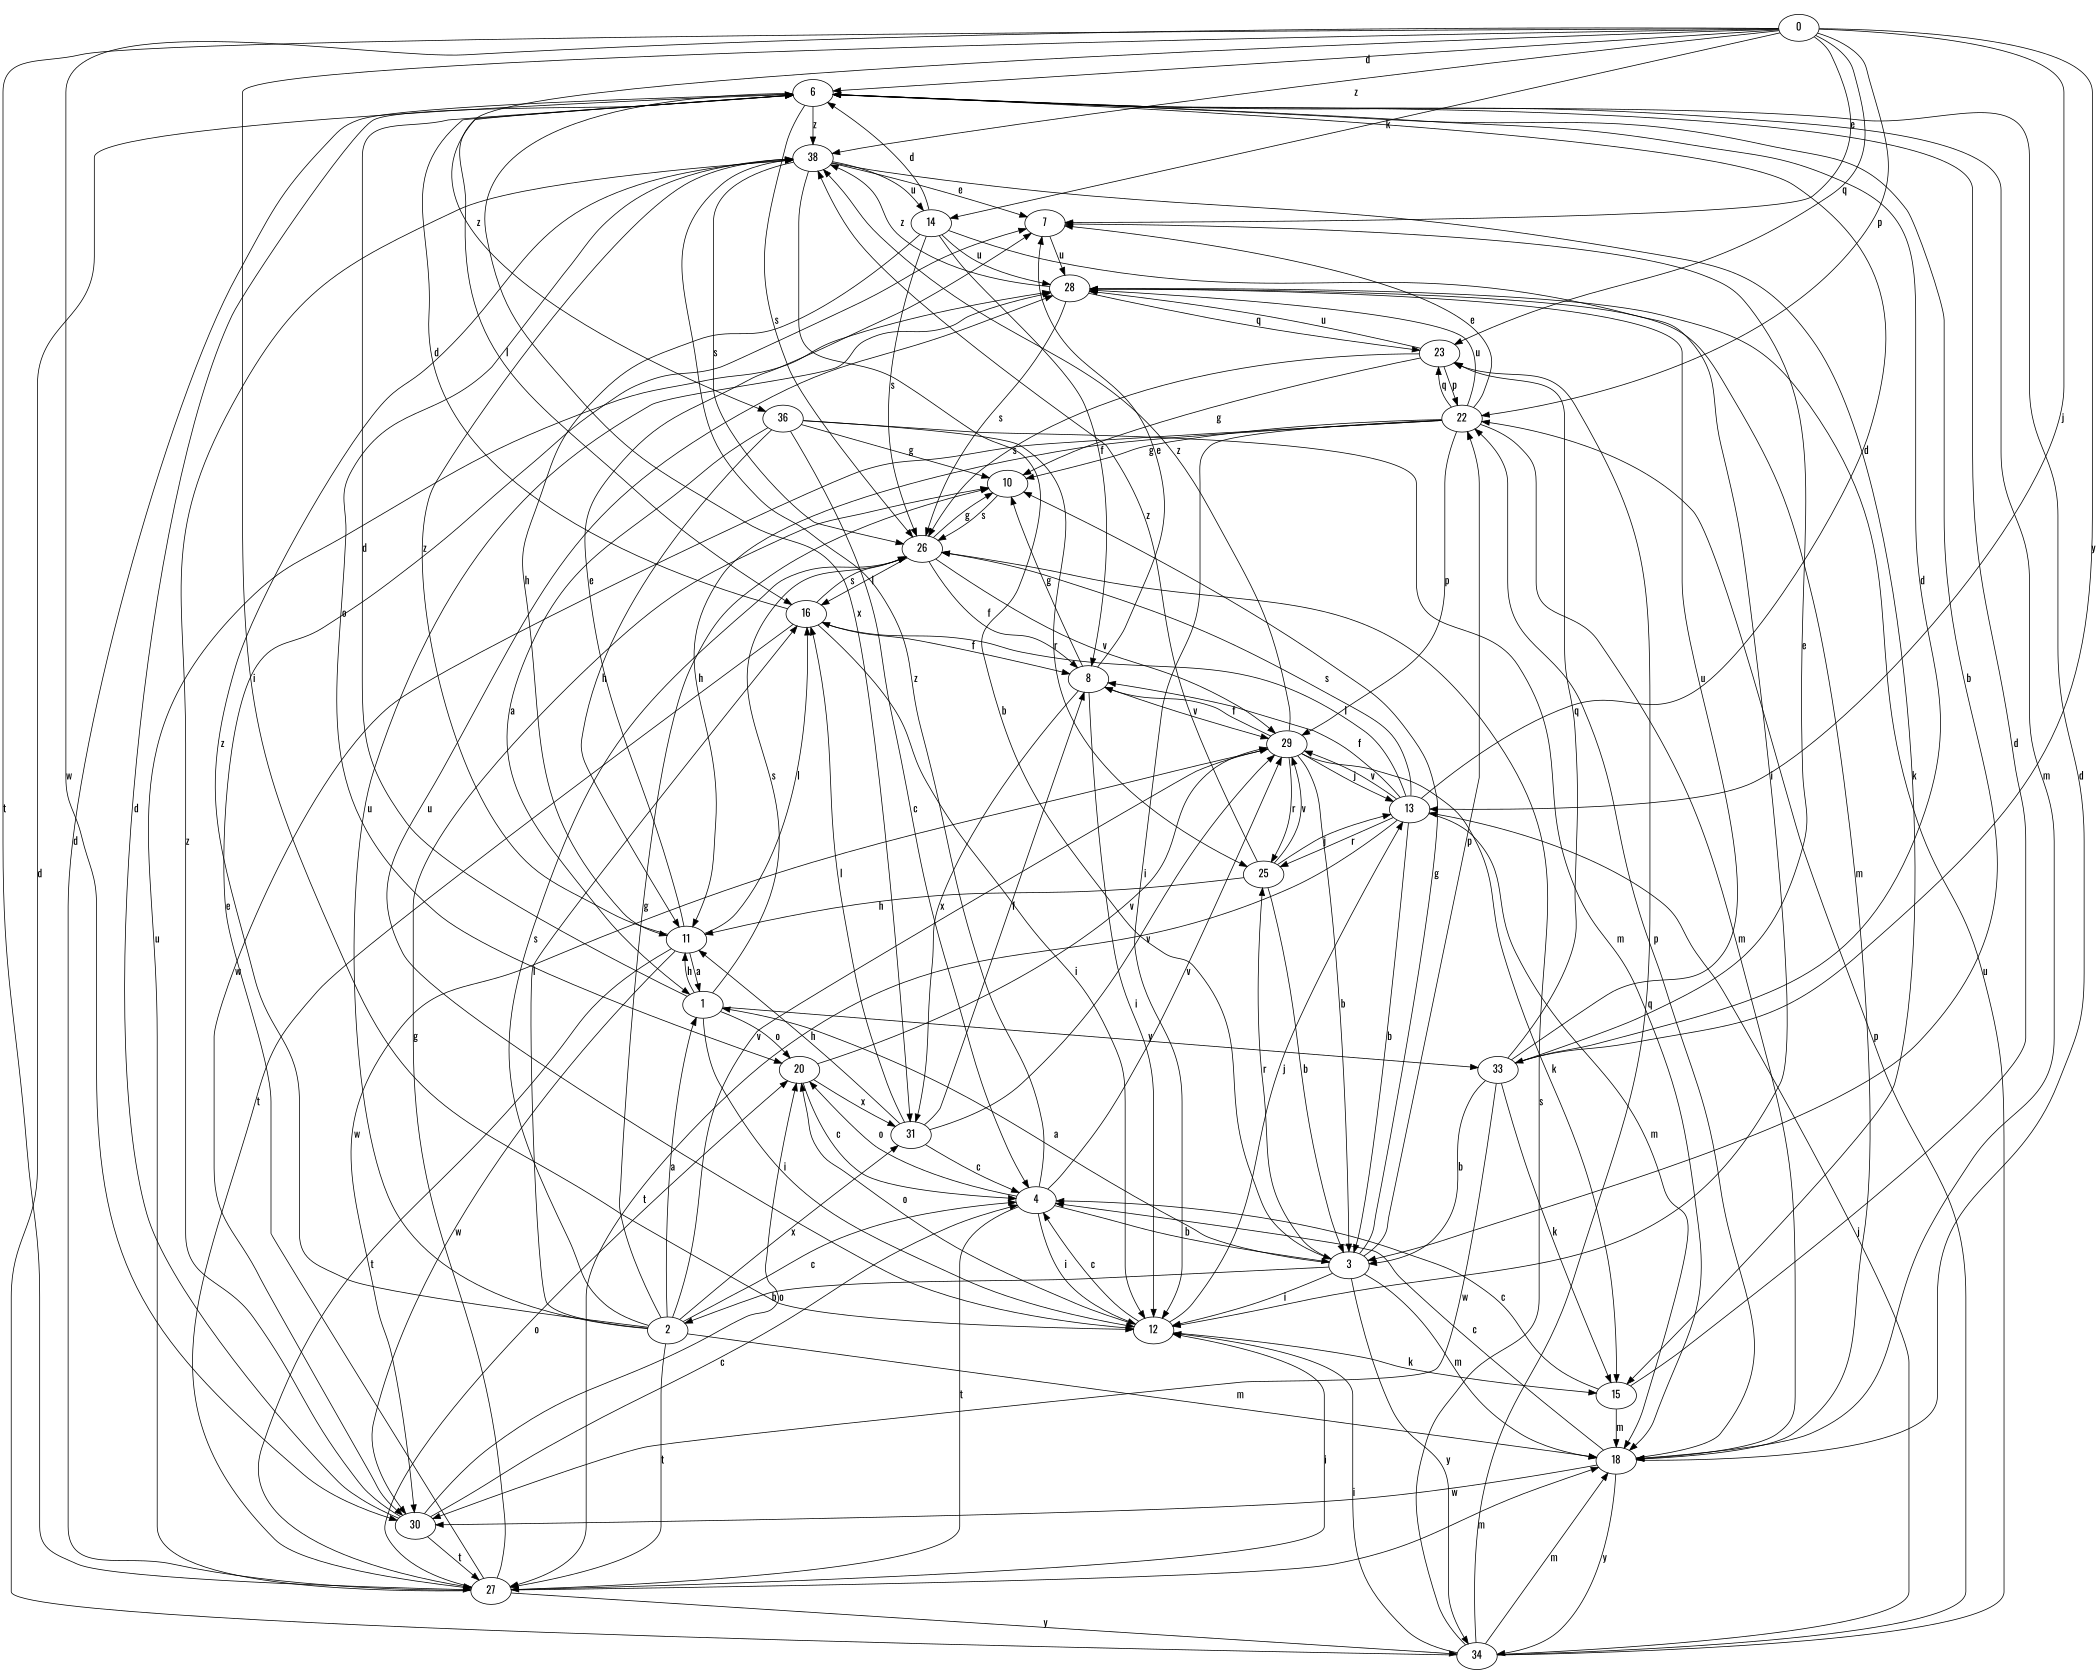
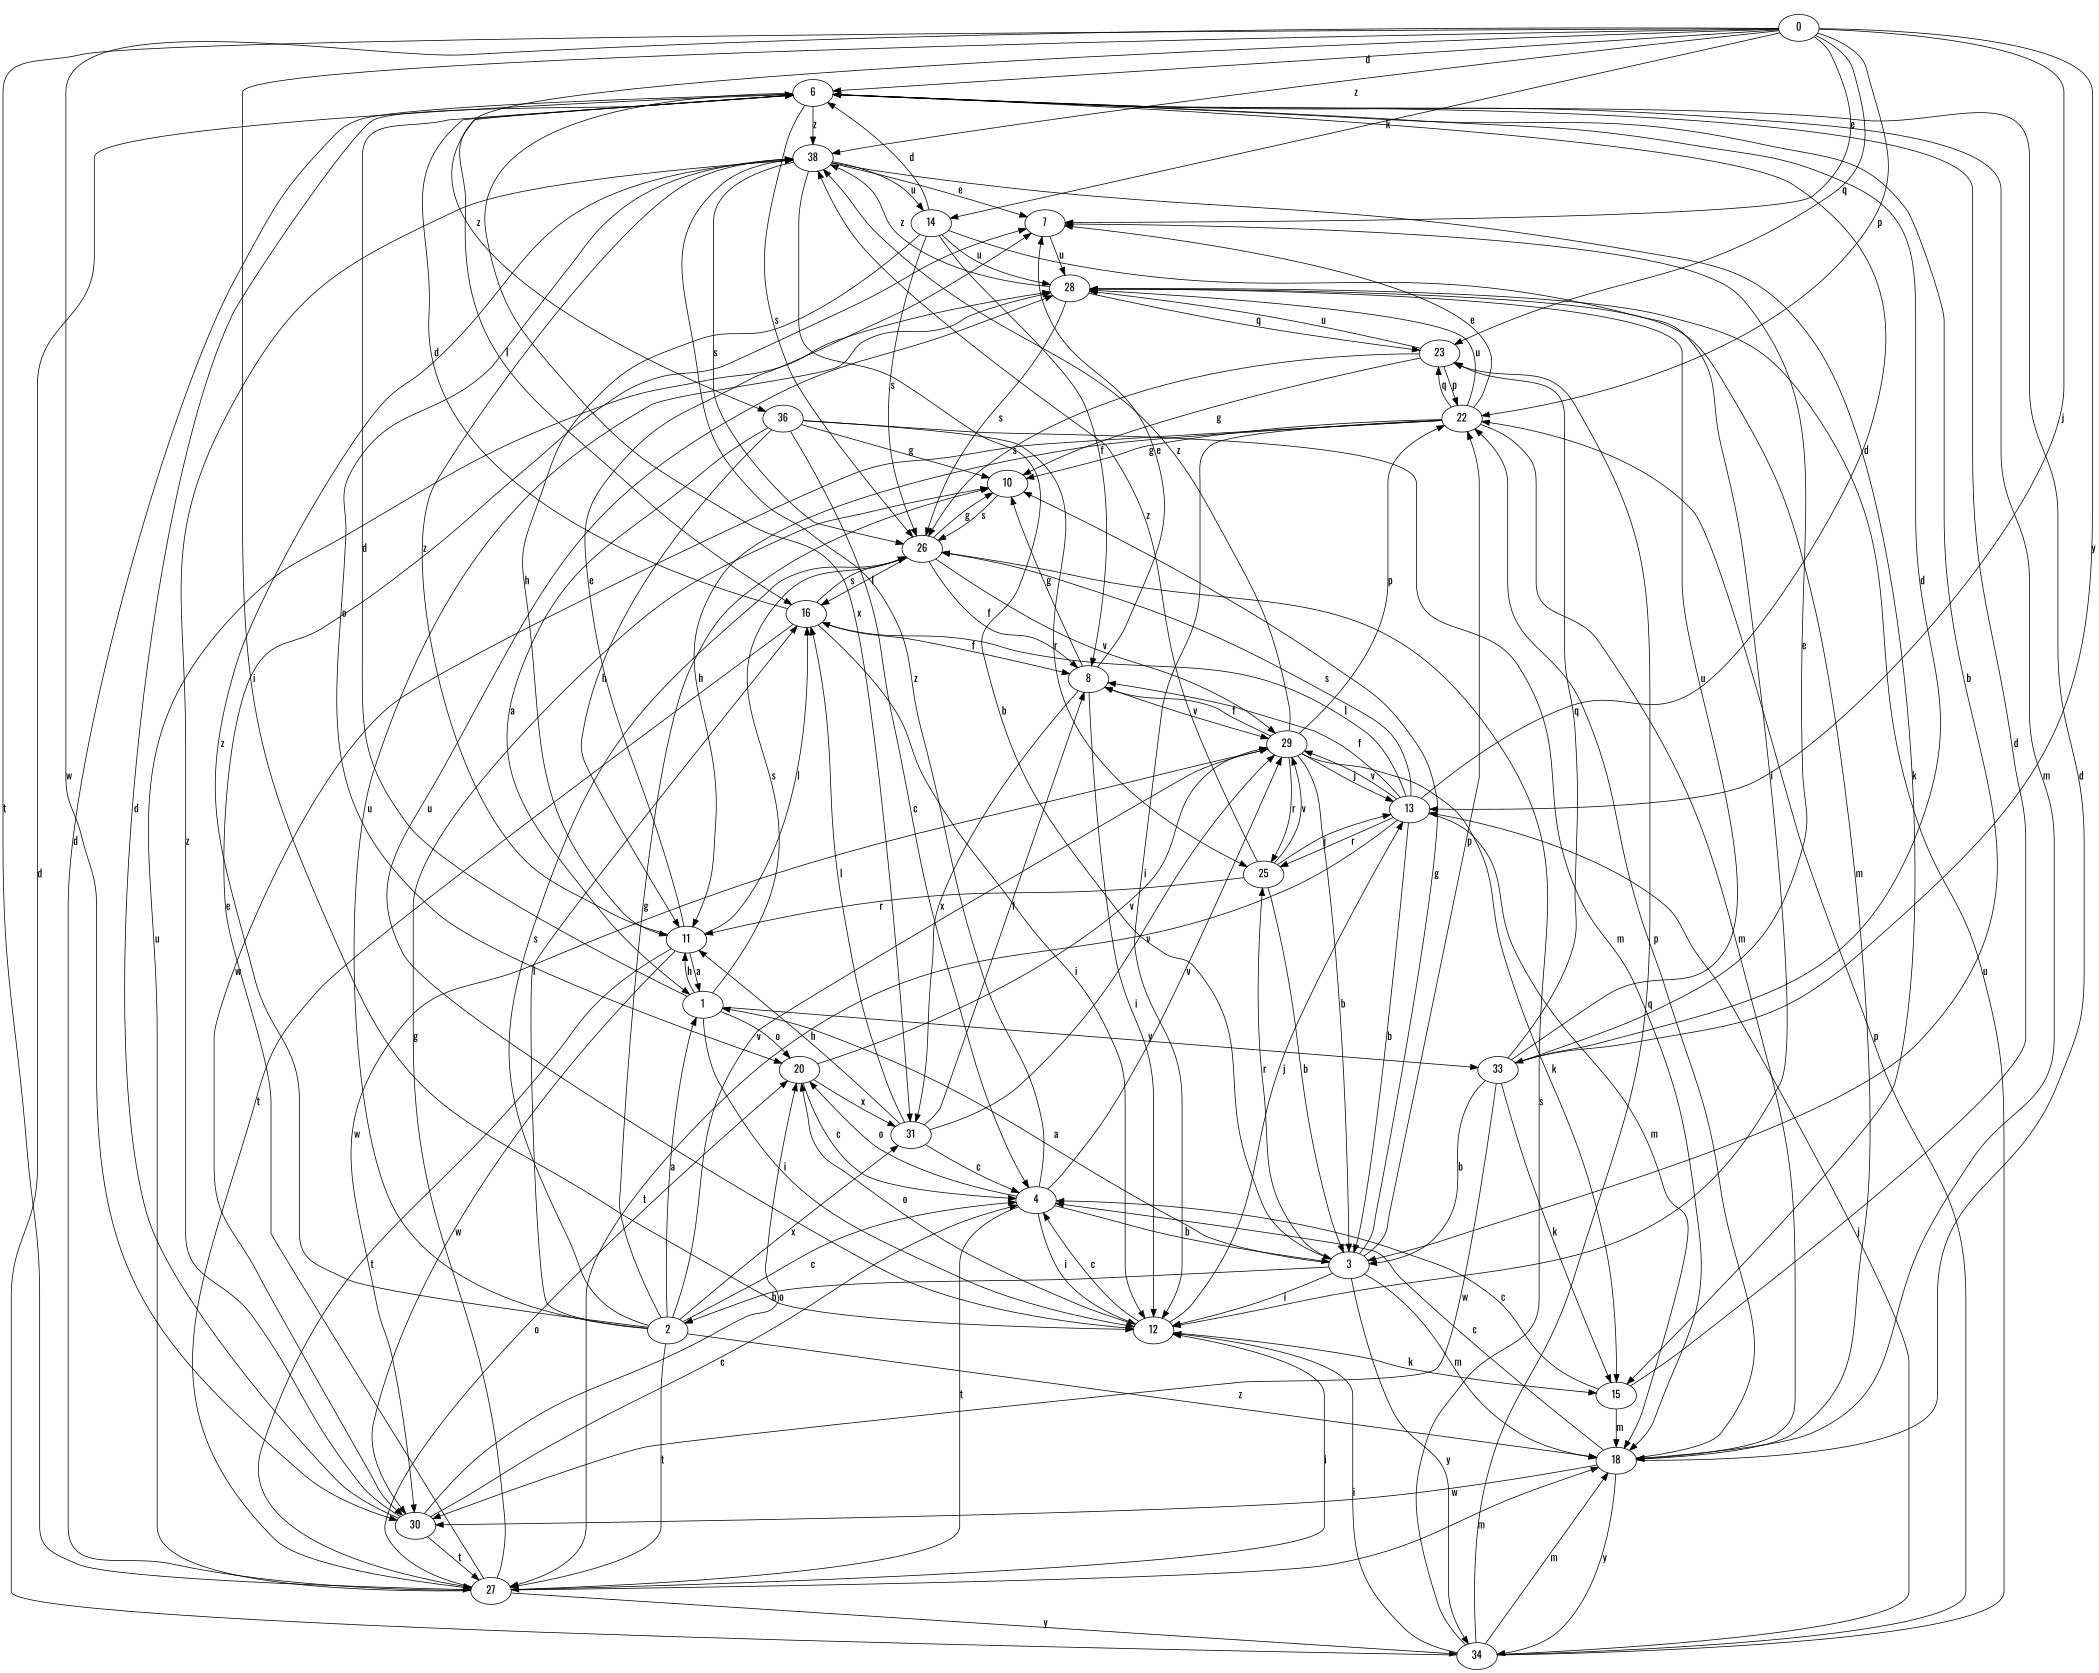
  strict digraph {
    fontname=Oswald
    node [fontname=Oswald]
    edge [fontname=Oswald]
    0
    6
    7
    12
    13
    14
    22
    23
    27
    30
    33
    36
    38
    26
    16
    18
    31
    3
    28
    20
    4
    15
    29
    25
    8
    11
    10
    34
    1
    2
    0 -> 6 [label=d]
    0 -> 7 [label=e]
    0 -> 12 [label=i]
    0 -> 13 [label=j]
    0 -> 14 [label=k]
    0 -> 22 [label=p]
    0 -> 23 [label=q]
    0 -> 27 [label=t]
    0 -> 30 [label=w]
    0 -> 33 [label=y]
    0 -> 36 [label=z]
    0 -> 38 [label=z]
    6 -> 38 [label=z]
    6 -> 26 [label=s]
    6 -> 16 [label=l]
    6 -> 18 [label=m]
    6 -> 31 [label=x]
    6 -> 3 [label=b]
    7 -> 28 [label=u]
    12 -> 13 [label=j]
    12 -> 28 [label=u]
    12 -> 20 [label=o]
    12 -> 4 [label=c]
    12 -> 15 [label=k]
    13 -> 6 [label=d]
    13 -> 27 [label=t]
    13 -> 26 [label=s]
    13 -> 16 [label=l]
    13 -> 18 [label=m]
    13 -> 3 [label=b]
    13 -> 29 [label=v]
    13 -> 25 [label=r]
    13 -> 8 [label=f]
    14 -> 6 [label=d]
    14 -> 12 [label=i]
    14 -> 26 [label=s]
    14 -> 28 [label=u]
    14 -> 8 [label=f]
    14 -> 11 [label=h]
    22 -> 7 [label=e]
    22 -> 12 [label=i]
    22 -> 23 [label=q]
    22 -> 30 [label=w]
    22 -> 18 [label=m]
    22 -> 28 [label=u]
    22 -> 11 [label=h]
    22 -> 10 [label=g]
    23 -> 22 [label=p]
    23 -> 26 [label=s]
    23 -> 28 [label=u]
    23 -> 10 [label=g]
    27 -> 6 [label=d]
    27 -> 7 [label=e]
    27 -> 12 [label=i]
    27 -> 18 [label=m]
    27 -> 28 [label=u]
    27 -> 20 [label=o]
    27 -> 10 [label=g]
    27 -> 34 [label=y]
    30 -> 6 [label=d]
    30 -> 27 [label=t]
    30 -> 38 [label=z]
    30 -> 20 [label=o]
    30 -> 4 [label=c]
    33 -> 6 [label=d]
    33 -> 7 [label=e]
    33 -> 23 [label=q]
    33 -> 30 [label=w]
    33 -> 3 [label=b]
    33 -> 28 [label=u]
    33 -> 15 [label=k]
    36 -> 18 [label=m]
    36 -> 4 [label=c]
    36 -> 25 [label=r]
    36 -> 11 [label=h]
    36 -> 10 [label=g]
    36 -> 1 [label=a]
    38 -> 7 [label=e]
    38 -> 14 [label=u]
    38 -> 26 [label=s]
    38 -> 3 [label=b]
    38 -> 20 [label=o]
    38 -> 15 [label=k]
    26 -> 16 [label=l]
    26 -> 29 [label=v]
    26 -> 8 [label=f]
    26 -> 10 [label=g]
    16 -> 6 [label=d]
    16 -> 12 [label=i]
    16 -> 27 [label=t]
    16 -> 26 [label=s]
    16 -> 8 [label=f]
    18 -> 6 [label=d]
    18 -> 22 [label=p]
    18 -> 30 [label=w]
    18 -> 4 [label=c]
    18 -> 34 [label=y]
    31 -> 16 [label=l]
    31 -> 4 [label=c]
    31 -> 29 [label=v]
    31 -> 8 [label=f]
    31 -> 11 [label=h]
    3 -> 12 [label=i]
    3 -> 22 [label=p]
    3 -> 18 [label=m]
    3 -> 25 [label=r]
    3 -> 10 [label=g]
    3 -> 34 [label=y]
    3 -> 1 [label=a]
    3 -> 2 [label=b]
    28 -> 23 [label=q]
    28 -> 38 [label=z]
    28 -> 26 [label=s]
    28 -> 18 [label=m]
    20 -> 31 [label=x]
    20 -> 4 [label=c]
    20 -> 29 [label=v]
    4 -> 12 [label=i]
    4 -> 27 [label=t]
    4 -> 38 [label=z]
    4 -> 3 [label=b]
    4 -> 20 [label=o]
    4 -> 29 [label=v]
    15 -> 6 [label=d]
    15 -> 18 [label=m]
    15 -> 4 [label=c]
    29 -> 13 [label=j]
-   22 -> 29 [label=p]
+   29 -> 22 [label=p]
    29 -> 30 [label=w]
    29 -> 38 [label=z]
    29 -> 3 [label=b]
    29 -> 15 [label=k]
    29 -> 25 [label=r]
    29 -> 8 [label=f]
    25 -> 13 [label=j]
    25 -> 38 [label=z]
    25 -> 3 [label=b]
    25 -> 29 [label=v]
-   25 -> 11 [label=h]
+   25 -> 11 [label=r]
    8 -> 7 [label=e]
    8 -> 12 [label=i]
    8 -> 31 [label=x]
    8 -> 29 [label=v]
    8 -> 10 [label=g]
    11 -> 7 [label=e]
    11 -> 27 [label=t]
    11 -> 30 [label=w]
    11 -> 38 [label=z]
    11 -> 16 [label=l]
    11 -> 1 [label=a]
    10 -> 26 [label=s]
    34 -> 6 [label=d]
    34 -> 12 [label=i]
    34 -> 13 [label=j]
    34 -> 22 [label=p]
    34 -> 23 [label=q]
    34 -> 26 [label=s]
    34 -> 18 [label=m]
    34 -> 28 [label=u]
    1 -> 6 [label=d]
    1 -> 12 [label=i]
    1 -> 33 [label=y]
    1 -> 26 [label=s]
    1 -> 20 [label=o]
    1 -> 11 [label=h]
    2 -> 27 [label=t]
    2 -> 38 [label=z]
    2 -> 26 [label=s]
    2 -> 16 [label=l]
-   2 -> 18 [label=m]
+   2 -> 18 [label=z]
    2 -> 31 [label=x]
    2 -> 28 [label=u]
    2 -> 4 [label=c]
    2 -> 29 [label=v]
    2 -> 10 [label=g]
    2 -> 1 [label=a]
  }
